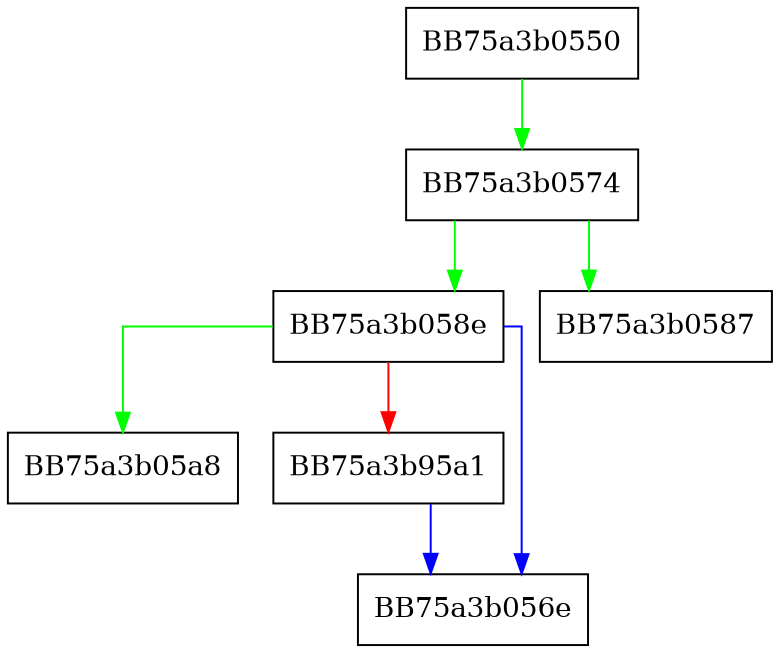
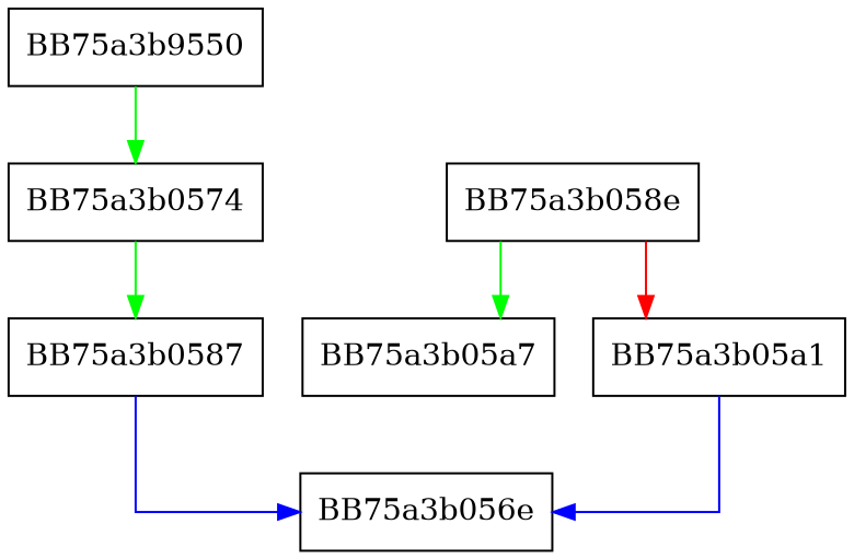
  digraph {
    splines=ortho
    node [shape=box]
    edge [color=green]
-   BB75a3b0550
+   BB75a3b0550 [label=BB75a3b9550]
    BB75a3b0574
    BB75a3b058e
    BB75a3b0587
-   BB75a3b05a8
-   BB75a3b05a1 [label=BB75a3b95a1]
+   BB75a3b05a8 [label=BB75a3b05a7]
+   BB75a3b05a1
    BB75a3b056e
    BB75a3b0550 -> BB75a3b0574
-   BB75a3b0574 -> BB75a3b058e
    BB75a3b0574 -> BB75a3b0587
    BB75a3b058e -> BB75a3b05a8
    BB75a3b058e -> BB75a3b05a1 [color=red]
-   BB75a3b058e -> BB75a3b056e [color=blue]
+   BB75a3b0587 -> BB75a3b056e [color=blue]
    BB75a3b05a1 -> BB75a3b056e [color=blue]
  }
